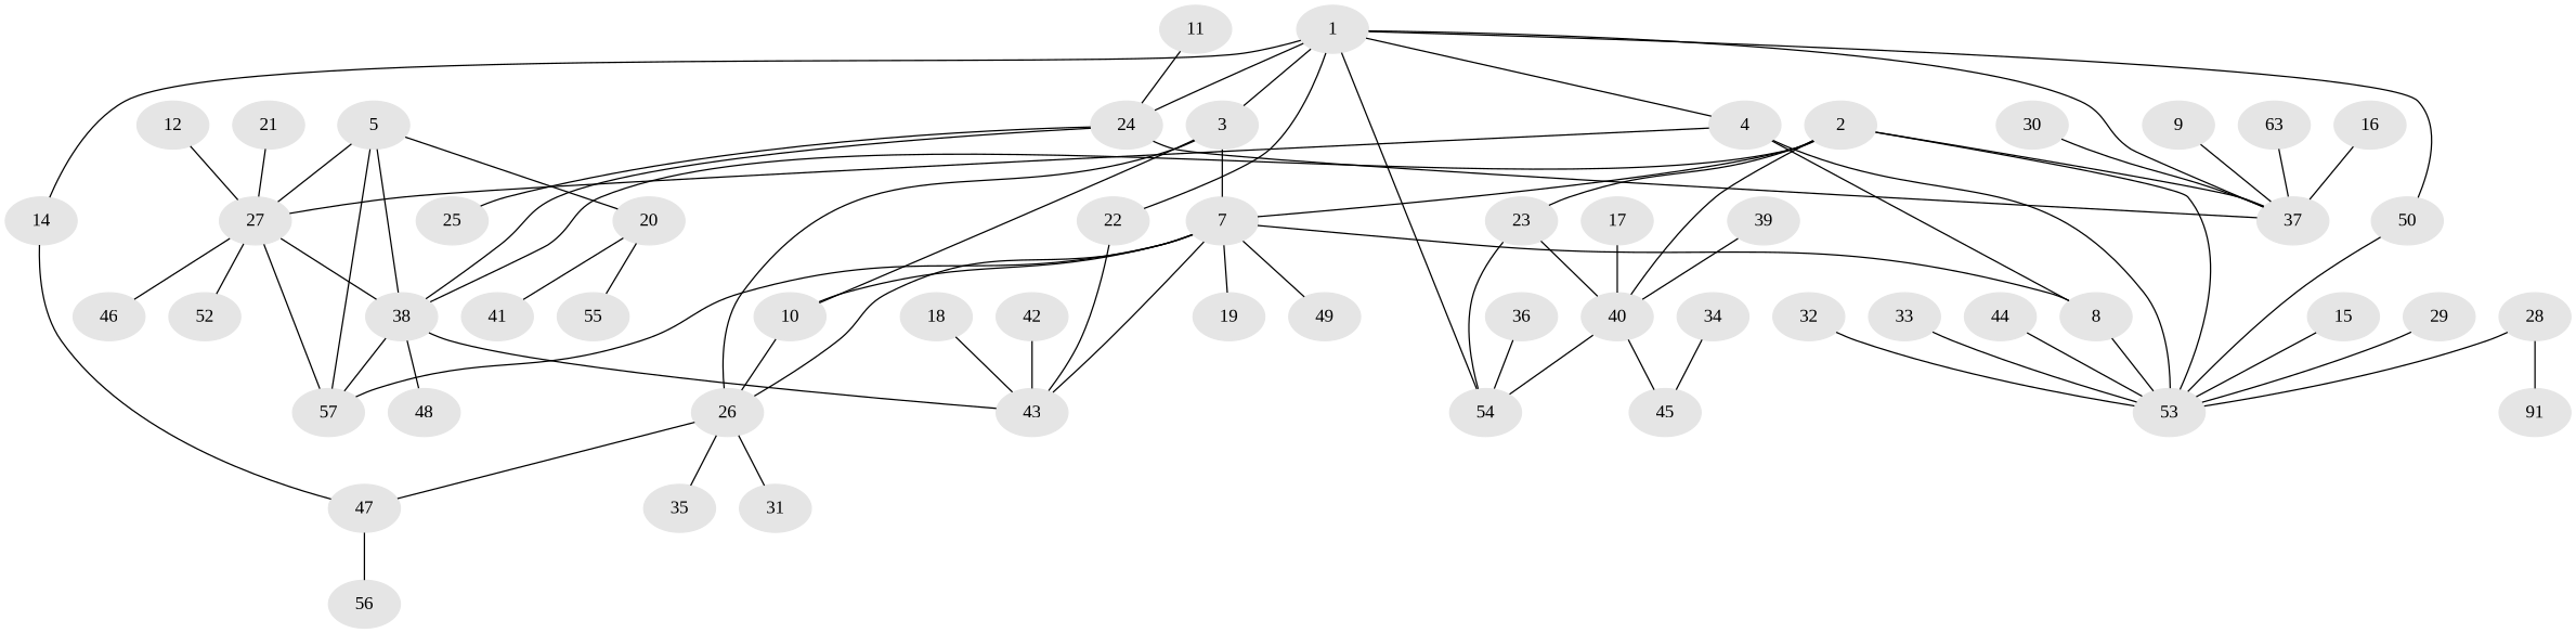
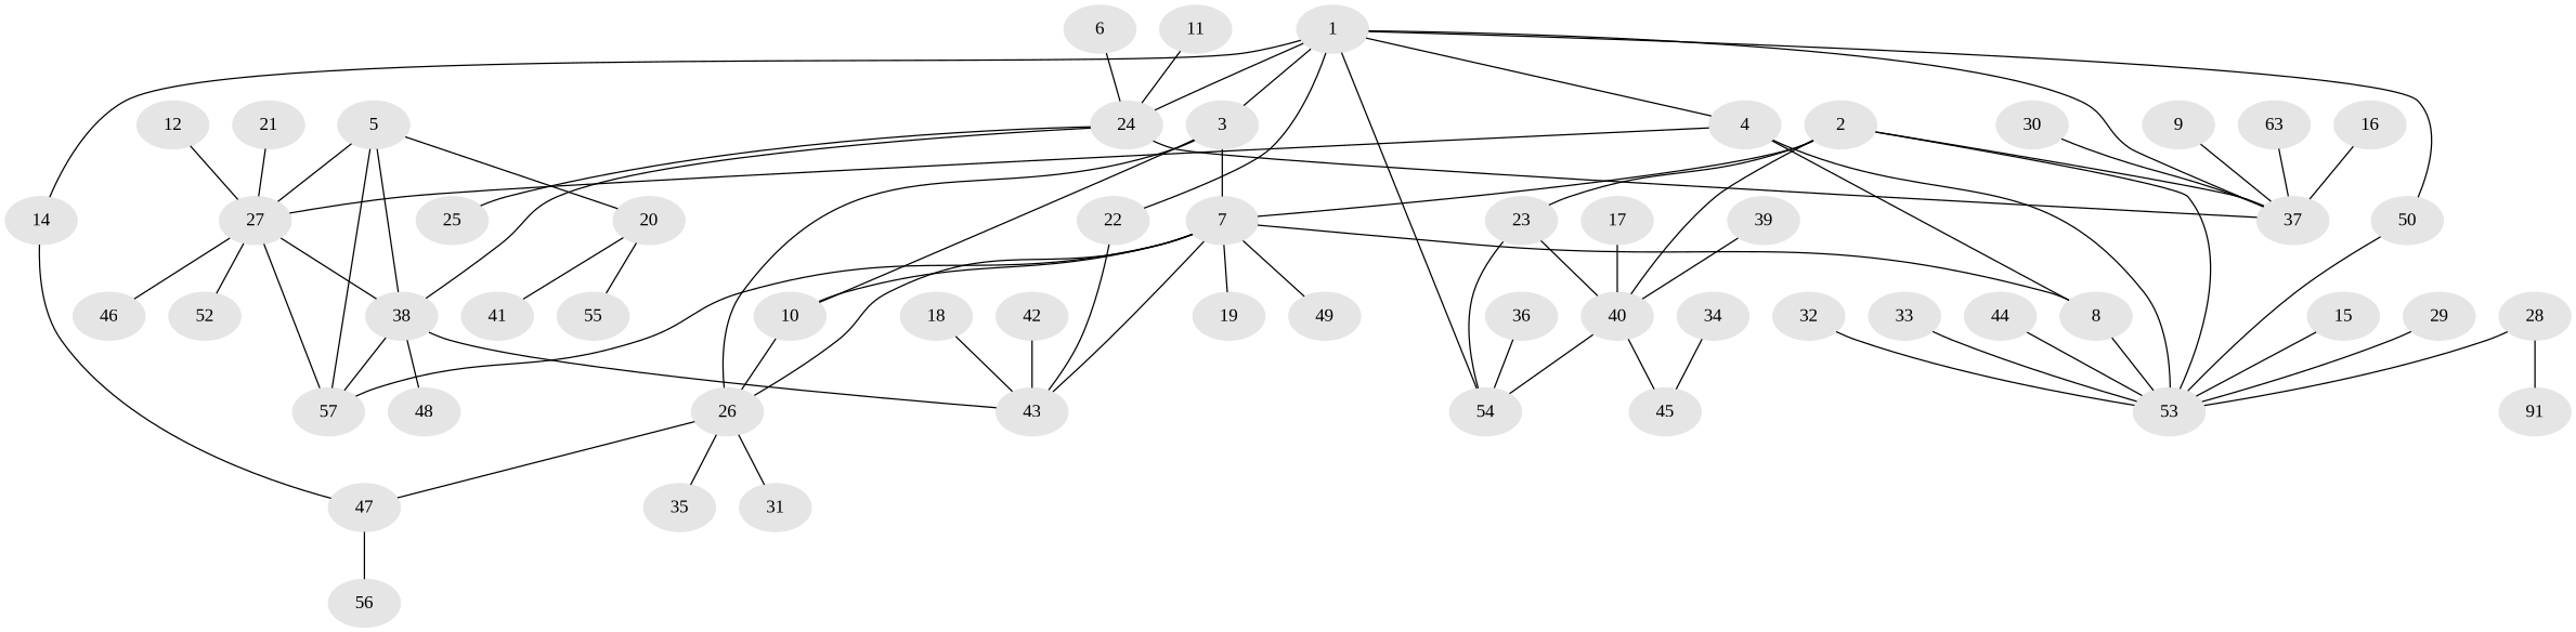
  graph {
    fontname="Liberation Serif"
    node [color=gray90 fontname="Liberation Serif" style=filled]
    edge [fontname="Liberation Serif" weight=1.0]
    1
    3
    4
    14
    22
    24
    37
    50
    54
    7
    10
    26
    53
    8
    27
    47
    43
    38
    25
    2
    23
    40
    57
    19
    49
    48
    45
    31
    35
    46
    52
    5
    20
    41
    55
+   6
    9
    11
    12
    n40 [label=63]
    56
    15
    16
    17
    18
    21
    28
    n48 [label=91]
    29
    30
    32
    33
    34
    36
    39
    42
    44
    1 -- 3
    1 -- 4
    1 -- 14
    1 -- 22
    1 -- 24 [weight=2.0]
    1 -- 37 [weight=2.0]
    1 -- 50
    1 -- 54
    3 -- 7
    3 -- 10
    3 -- 26
    4 -- 53 [weight=2.0]
    4 -- 8 [weight=2.0]
    4 -- 27
    14 -- 47
    22 -- 43
    24 -- 37
    24 -- 38
    24 -- 25
    50 -- 53
    7 -- 10
    7 -- 26
    7 -- 8
    7 -- 43
    7 -- 57
    7 -- 19
    7 -- 49
    10 -- 26
    26 -- 47
    26 -- 31
    26 -- 35
    8 -- 53
    27 -- 38
    27 -- 57
    27 -- 46
    27 -- 52
    47 -- 56
    38 -- 43
    38 -- 57
    38 -- 48
    2 -- 37
    2 -- 7
    2 -- 53
-   2 -- 38
    2 -- 23
    2 -- 40
    23 -- 54
    23 -- 40
    40 -- 54
    40 -- 45
    5 -- 27
    5 -- 38
    5 -- 57
    5 -- 20
    20 -- 41
    20 -- 55
+   6 -- 24
    9 -- 37
    11 -- 24
    12 -- 27
    n40 -- 37
    15 -- 53
    16 -- 37
    17 -- 40
    18 -- 43
    21 -- 27
    28 -- 53
    28 -- n48
    29 -- 53
    30 -- 37
    32 -- 53
    33 -- 53
    34 -- 45
    36 -- 54
    39 -- 40
    42 -- 43
    44 -- 53
  }
